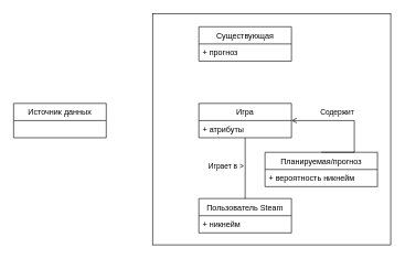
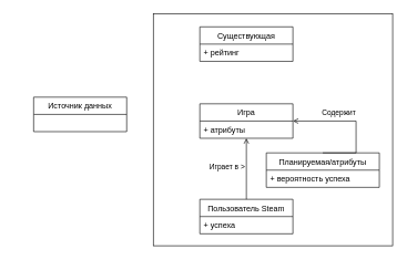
  <mxCell id="0" />
  <mxCell id="1" parent="0" />
  <mxCell id="2" value="" style="rounded=0;whiteSpace=wrap;html=1;" parent="1" vertex="1"><mxGeometry x="230" y="20" width="360" height="350" as="geometry" /></mxCell>
- <mxCell id="3" value="" style="endArrow=none;html=1;rounded=0;exitX=0.5;exitY=0;exitDx=0;exitDy=0;endFill=0;edgeStyle=orthogonalEdgeStyle;" parent="1" source="7" target="5" edge="1"><mxGeometry width="50" height="50" relative="1" as="geometry"><mxPoint x="980" y="410" as="sourcePoint" /><mxPoint x="1030" y="360" as="targetPoint" /></mxGeometry></mxCell>
+ <mxCell id="3" value="" style="endArrow=open;html=1;rounded=0;exitX=0.5;exitY=0;exitDx=0;exitDy=0;endFill=0;edgeStyle=orthogonalEdgeStyle;" parent="1" source="7" target="5" edge="1"><mxGeometry width="50" height="50" relative="1" as="geometry"><mxPoint x="980" y="410" as="sourcePoint" /><mxPoint x="1030" y="360" as="targetPoint" /></mxGeometry></mxCell>
  <mxCell id="4" value="Играет в &amp;gt;" style="edgeLabel;html=1;align=center;verticalAlign=middle;resizable=0;points=[];" parent="3" vertex="1" connectable="0"><mxGeometry x="-0.409" y="-1" relative="1" as="geometry"><mxPoint x="-31" y="-22" as="offset" /></mxGeometry></mxCell>
  <mxCell id="5" value="Игра" style="swimlane;fontStyle=0;childLayout=stackLayout;horizontal=1;startSize=26;fillColor=none;horizontalStack=0;resizeParent=1;resizeParentMax=0;resizeLast=0;collapsible=1;marginBottom=0;" parent="1" vertex="1"><mxGeometry x="300" y="156" width="140" height="52" as="geometry" /></mxCell>
  <mxCell id="6" value="+ атрибуты" style="text;strokeColor=none;fillColor=none;align=left;verticalAlign=top;spacingLeft=4;spacingRight=4;overflow=hidden;rotatable=0;points=[[0,0.5],[1,0.5]];portConstraint=eastwest;" parent="5" vertex="1"><mxGeometry y="26" width="140" height="26" as="geometry" /></mxCell>
  <mxCell id="7" value="Пользователь Steam" style="swimlane;fontStyle=0;childLayout=stackLayout;horizontal=1;startSize=26;fillColor=none;horizontalStack=0;resizeParent=1;resizeParentMax=0;resizeLast=0;collapsible=1;marginBottom=0;" parent="1" vertex="1"><mxGeometry x="300" y="300" width="140" height="52" as="geometry" /></mxCell>
- <mxCell id="8" value="+ никнейм" style="text;strokeColor=none;fillColor=none;align=left;verticalAlign=top;spacingLeft=4;spacingRight=4;overflow=hidden;rotatable=0;points=[[0,0.5],[1,0.5]];portConstraint=eastwest;" parent="7" vertex="1"><mxGeometry y="26" width="140" height="26" as="geometry" /></mxCell>
- <mxCell id="9" value="Источник данных" style="swimlane;fontStyle=0;childLayout=stackLayout;horizontal=1;startSize=26;fillColor=none;horizontalStack=0;resizeParent=1;resizeParentMax=0;resizeLast=0;collapsible=1;marginBottom=0;" parent="1" vertex="1"><mxGeometry x="20" y="156" width="140" height="52" as="geometry" /></mxCell>
+ <mxCell id="8" value="+ успеха" style="text;strokeColor=none;fillColor=none;align=left;verticalAlign=top;spacingLeft=4;spacingRight=4;overflow=hidden;rotatable=0;points=[[0,0.5],[1,0.5]];portConstraint=eastwest;" parent="7" vertex="1"><mxGeometry y="26" width="140" height="26" as="geometry" /></mxCell>
+ <mxCell id="9" value="Источник данных" style="swimlane;fontStyle=0;childLayout=stackLayout;horizontal=1;startSize=26;fillColor=none;horizontalStack=0;resizeParent=1;resizeParentMax=0;resizeLast=0;collapsible=1;marginBottom=0;" parent="1" vertex="1"><mxGeometry x="50" y="146" width="140" height="52" as="geometry" /></mxCell>
  <mxCell id="10" value="Существующая" style="swimlane;fontStyle=0;childLayout=stackLayout;horizontal=1;startSize=26;fillColor=none;horizontalStack=0;resizeParent=1;resizeParentMax=0;resizeLast=0;collapsible=1;marginBottom=0;" parent="1" vertex="1"><mxGeometry x="300" y="40" width="140" height="52" as="geometry" /></mxCell>
- <mxCell id="11" value="+ прогноз" style="text;strokeColor=none;fillColor=none;align=left;verticalAlign=top;spacingLeft=4;spacingRight=4;overflow=hidden;rotatable=0;points=[[0,0.5],[1,0.5]];portConstraint=eastwest;" parent="10" vertex="1"><mxGeometry y="26" width="140" height="26" as="geometry" /></mxCell>
+ <mxCell id="11" value="+ рейтинг" style="text;strokeColor=none;fillColor=none;align=left;verticalAlign=top;spacingLeft=4;spacingRight=4;overflow=hidden;rotatable=0;points=[[0,0.5],[1,0.5]];portConstraint=eastwest;" parent="10" vertex="1"><mxGeometry y="26" width="140" height="26" as="geometry" /></mxCell>
  <mxCell id="12" style="edgeStyle=orthogonalEdgeStyle;rounded=0;orthogonalLoop=1;jettySize=auto;html=1;endArrow=open;endFill=0;exitX=0.5;exitY=0;exitDx=0;exitDy=0;entryX=1;entryY=0.5;entryDx=0;entryDy=0;" parent="1" source="14" target="5" edge="1"><mxGeometry relative="1" as="geometry"><Array as="points"><mxPoint x="535" y="182" /></Array><mxPoint x="400" y="210" as="targetPoint" /></mxGeometry></mxCell>
  <mxCell id="13" value="Содержит" style="edgeLabel;html=1;align=center;verticalAlign=middle;resizable=0;points=[];" parent="12" vertex="1" connectable="0"><mxGeometry x="0.417" y="-2" relative="1" as="geometry"><mxPoint x="12" y="-11" as="offset" /></mxGeometry></mxCell>
- <mxCell id="14" value="Планируемая/прогноз" style="swimlane;fontStyle=0;childLayout=stackLayout;horizontal=1;startSize=26;fillColor=none;horizontalStack=0;resizeParent=1;resizeParentMax=0;resizeLast=0;collapsible=1;marginBottom=0;" parent="1" vertex="1"><mxGeometry x="400" y="230" width="170" height="52" as="geometry" /></mxCell>
- <mxCell id="15" value="+ вероятность никнейм" style="text;strokeColor=none;fillColor=none;align=left;verticalAlign=top;spacingLeft=4;spacingRight=4;overflow=hidden;rotatable=0;points=[[0,0.5],[1,0.5]];portConstraint=eastwest;" parent="14" vertex="1"><mxGeometry y="26" width="170" height="26" as="geometry" /></mxCell>
+ <mxCell id="14" value="Планируемая/атрибуты" style="swimlane;fontStyle=0;childLayout=stackLayout;horizontal=1;startSize=26;fillColor=none;horizontalStack=0;resizeParent=1;resizeParentMax=0;resizeLast=0;collapsible=1;marginBottom=0;" parent="1" vertex="1"><mxGeometry x="400" y="230" width="170" height="52" as="geometry" /></mxCell>
+ <mxCell id="15" value="+ вероятность успеха" style="text;strokeColor=none;fillColor=none;align=left;verticalAlign=top;spacingLeft=4;spacingRight=4;overflow=hidden;rotatable=0;points=[[0,0.5],[1,0.5]];portConstraint=eastwest;" parent="14" vertex="1"><mxGeometry y="26" width="170" height="26" as="geometry" /></mxCell>
